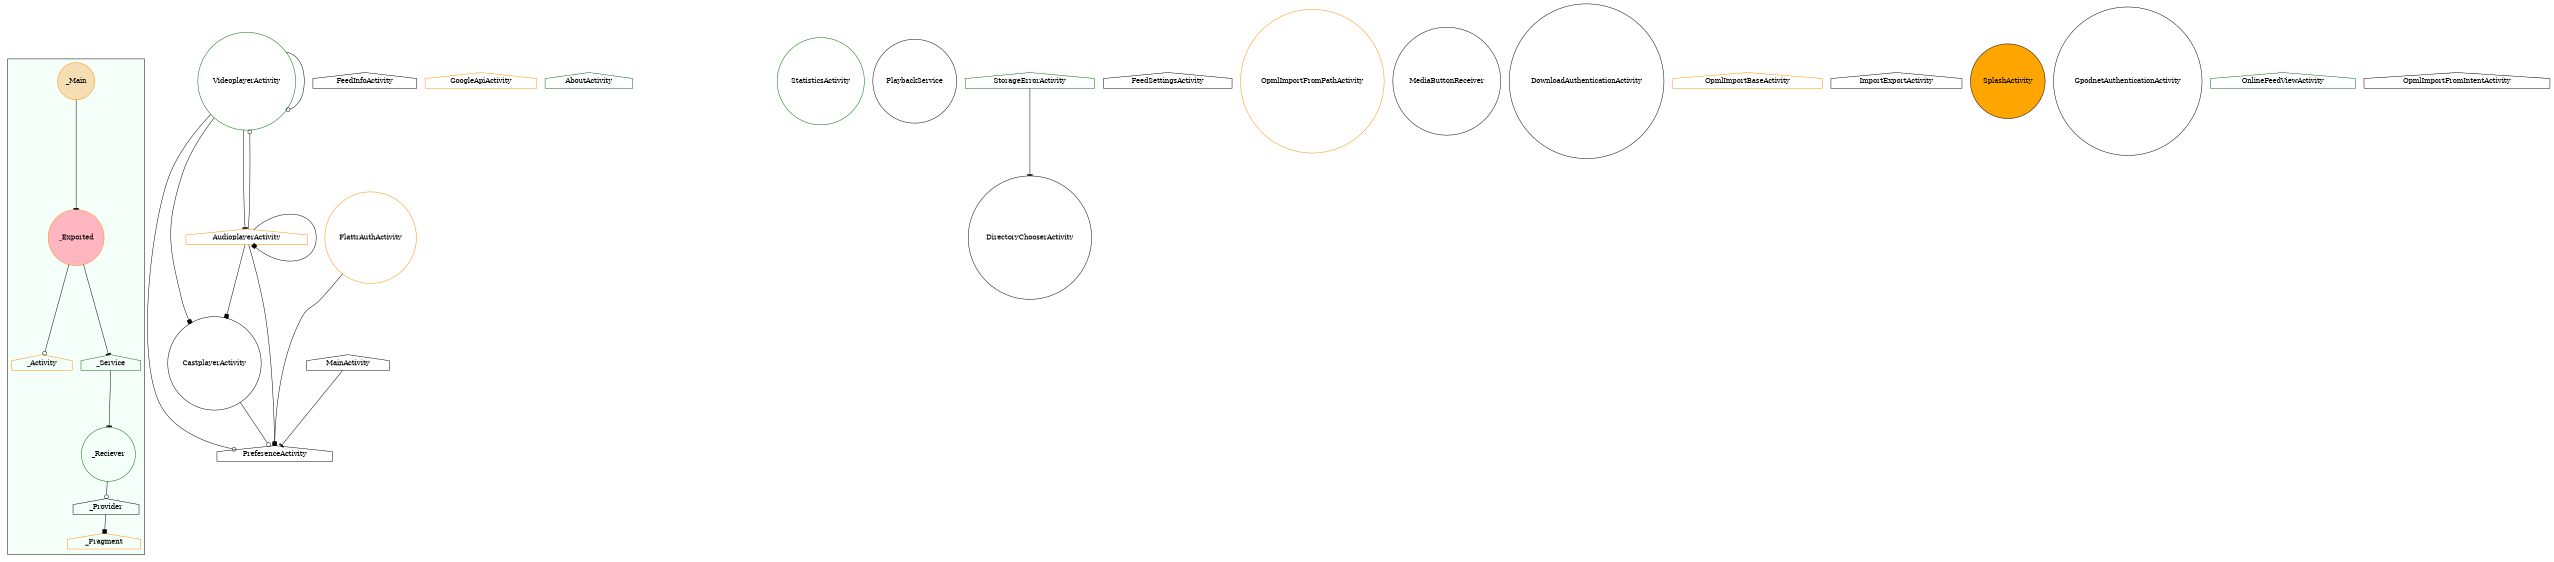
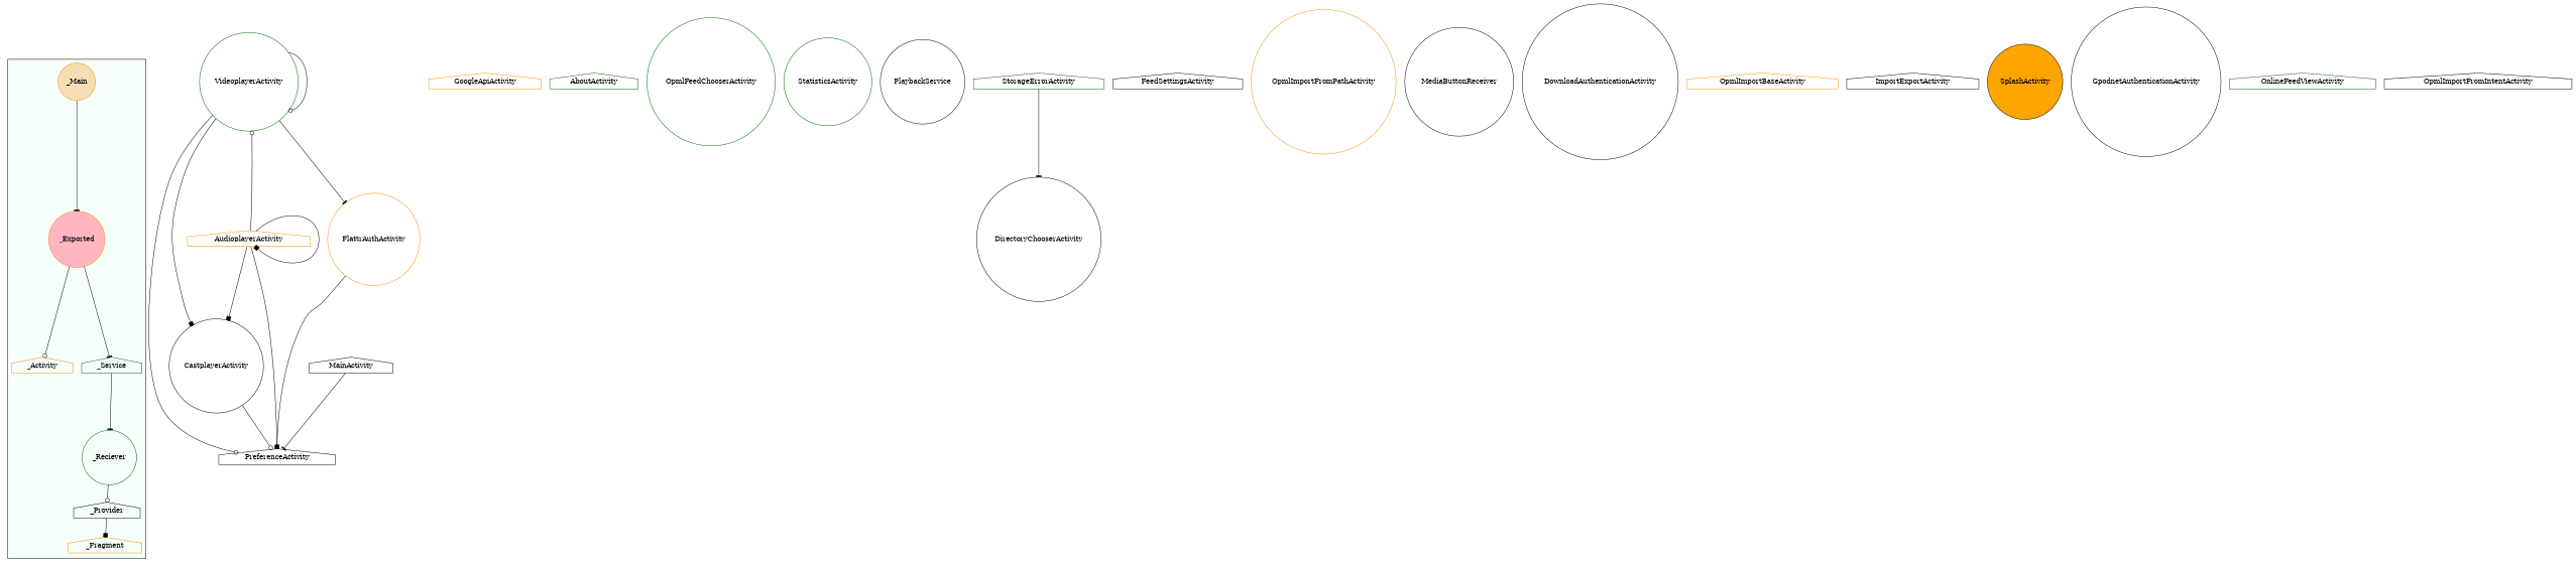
  digraph {
    node [color=black shape=house]
    edge [arrowhead=odot]
    _Activity [color=darkorange]
    _Service [color=darkgreen]
    _Reciever [color=darkgreen shape=circle]
    _Provider
    _Fragment [color=darkorange]
    _Main [color=darkorange fillcolor=wheat shape=circle style=filled]
    _Exported [color=darkorange fillcolor=lightpink shape=circle style=filled]
    CastplayerActivity [shape=circle]
    PreferenceActivity
-   FeedInfoActivity
    GoogleApiActivity [color=darkorange]
    AboutActivity [color=darkgreen]
    VideoplayerActivity [color=darkgreen shape=circle]
    AudioplayerActivity [color=darkorange]
    FlattrAuthActivity [color=darkorange shape=circle]
+   OpmlFeedChooserActivity [color=darkgreen shape=circle]
    StatisticsActivity [color=darkgreen shape=circle]
    PlaybackService [shape=circle]
    StorageErrorActivity [color=darkgreen]
    DirectoryChooserActivity [shape=circle]
    FeedSettingsActivity
    OpmlImportFromPathActivity [color=darkorange shape=circle]
    MediaButtonReceiver [shape=circle]
    DownloadAuthenticationActivity [shape=circle]
    OpmlImportBaseActivity [color=darkorange]
    ImportExportActivity
    SplashActivity [fillcolor=orange shape=circle style=filled]
    MainActivity
    GpodnetAuthenticationActivity [shape=circle]
    OnlineFeedViewActivity [color=darkgreen]
    OpmlImportFromIntentActivity
    subgraph cluster_1 {
      bgcolor=mintcream
      _Activity
      _Service
      _Reciever
      _Provider
      _Fragment
      _Main
      _Exported
    }
    _Service -> _Reciever [arrowhead=tee]
    _Reciever -> _Provider
    _Provider -> _Fragment [arrowhead=box]
    _Main -> _Exported [arrowhead=tee]
    _Exported -> _Activity
    _Exported -> _Service [arrowhead=tee]
    CastplayerActivity -> PreferenceActivity
    VideoplayerActivity -> CastplayerActivity [arrowhead=box]
    VideoplayerActivity -> PreferenceActivity
    VideoplayerActivity -> VideoplayerActivity
-   VideoplayerActivity -> AudioplayerActivity [arrowhead=tee]
+   VideoplayerActivity -> FlattrAuthActivity [arrowhead=tee]
    AudioplayerActivity -> CastplayerActivity [arrowhead=box]
    AudioplayerActivity -> PreferenceActivity
    AudioplayerActivity -> VideoplayerActivity
    AudioplayerActivity -> AudioplayerActivity [arrowhead=box]
    FlattrAuthActivity -> PreferenceActivity [arrowhead=box]
    StorageErrorActivity -> DirectoryChooserActivity [arrowhead=tee]
    MainActivity -> PreferenceActivity [arrowhead=tee]
  }
